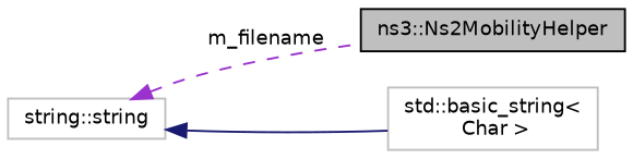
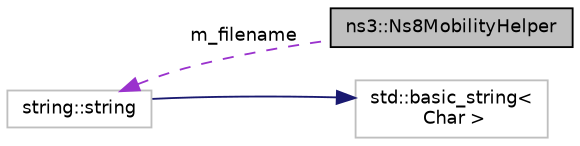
  digraph {
    rankdir=LR
    node [color=grey75 fillcolor=white fontname=Helvetica fontsize=10 shape=record style=filled]
    edge [dir=back fontname=Helvetica fontsize=10 labelfontname=Helvetica labelfontsize=10]
-   n1 [color=black fillcolor=grey75 fontcolor=black height=0.2 label="ns3::Ns2MobilityHelper" width=0.4]
+   n1 [color=black fillcolor=grey75 fontcolor=black height=0.2 label="ns3::Ns8MobilityHelper" width=0.4]
    n2 [height=0.2 label="string::string" width=0.4]
    n3 [height=0.2 label="std::basic_string\<\l Char \>" width=0.4]
    n2 -> n1 [color=darkorchid3 label=" m_filename" style=dashed]
-   n2 -> n3 [color=midnightblue style=solid]
+   n3 -> n2 [color=midnightblue style=solid]
  }
